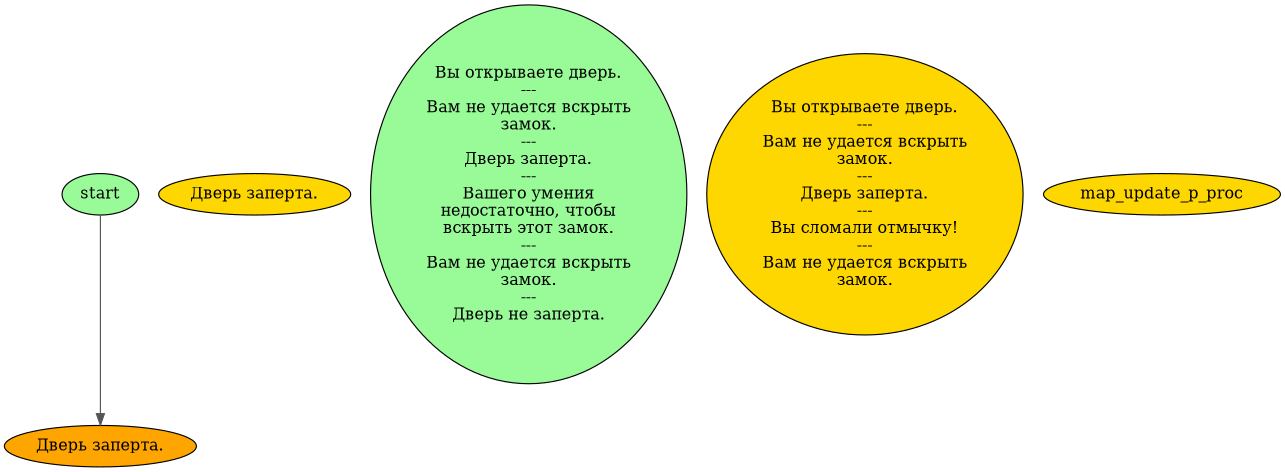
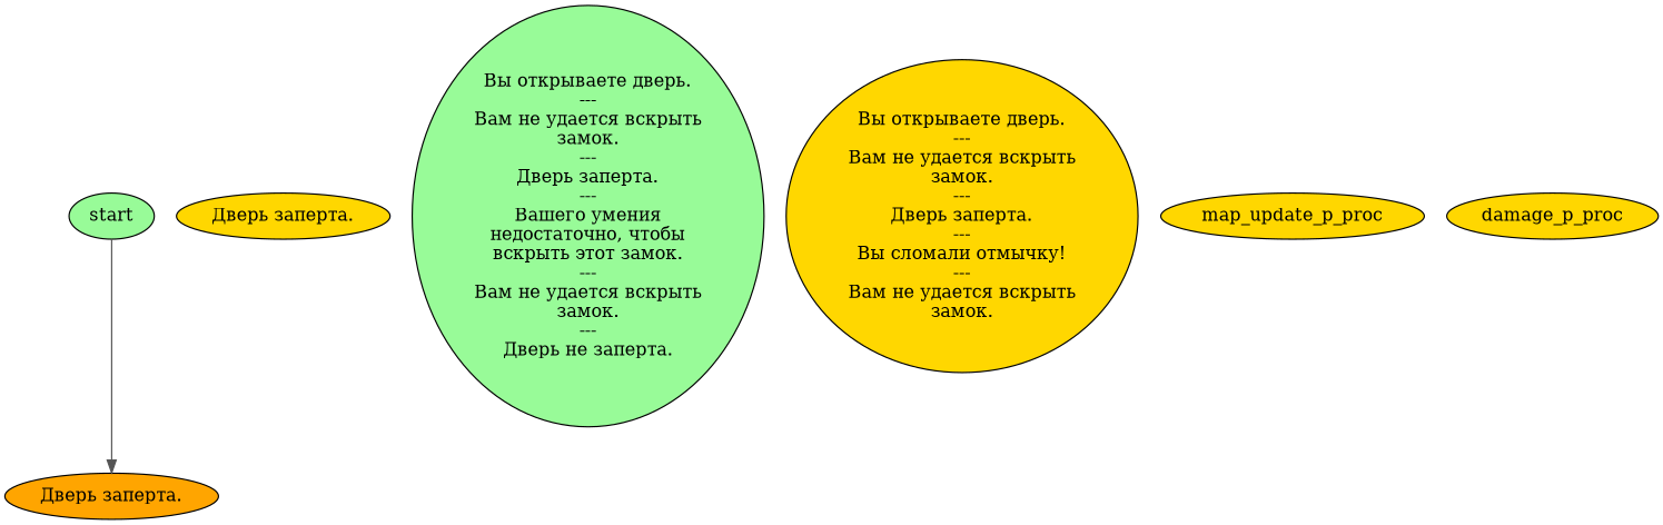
  digraph {
    node [color="#000000" fillcolor=gold style=filled]
    start [fillcolor=palegreen]
    n2 [fillcolor=orange label="Дверь заперта."]
    n3 [label="Дверь заперта."]
    n4 [fillcolor=palegreen label="Вы открываете дверь.\n---\nВам не удается вскрыть\nзамок.\n---\nДверь заперта.\n---\nВашего умения\nнедостаточно, чтобы\nвскрыть этот замок.\n---\nВам не удается вскрыть\nзамок.\n---\nДверь не заперта."]
    n5 [label="Вы открываете дверь.\n---\nВам не удается вскрыть\nзамок.\n---\nДверь заперта.\n---\nВы сломали отмычку!\n---\nВам не удается вскрыть\nзамок."]
    map_update_p_proc
+   damage_p_proc
    start -> n2 [color="#555555" style=solid]
  }
